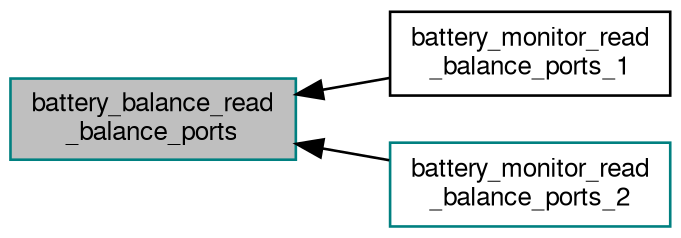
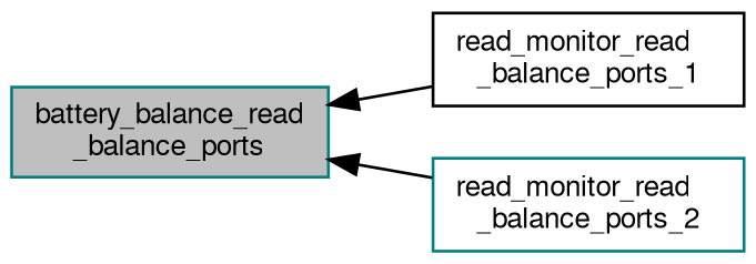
  digraph {
    rankdir=LR
    node [color=teal fillcolor=white fontname=FreeSans fontsize=10 shape=record style=filled]
    edge [color=black dir=back fontname=FreeSans fontsize=10 labelfontname=FreeSans labelfontsize=10 style=solid]
    n1 [fillcolor=grey75 fontcolor=black height=0.2 label="battery_balance_read\l_balance_ports" width=0.4]
-   n2 [color=black height=0.2 label="battery_monitor_read\l_balance_ports_1" width=0.4]
-   n3 [height=0.2 label="battery_monitor_read\l_balance_ports_2" width=0.4]
+   n2 [color=black height=0.2 label="read_monitor_read\l_balance_ports_1" width=0.4]
+   n3 [height=0.2 label="read_monitor_read\l_balance_ports_2" width=0.4]
    n1 -> n2
    n1 -> n3
  }
